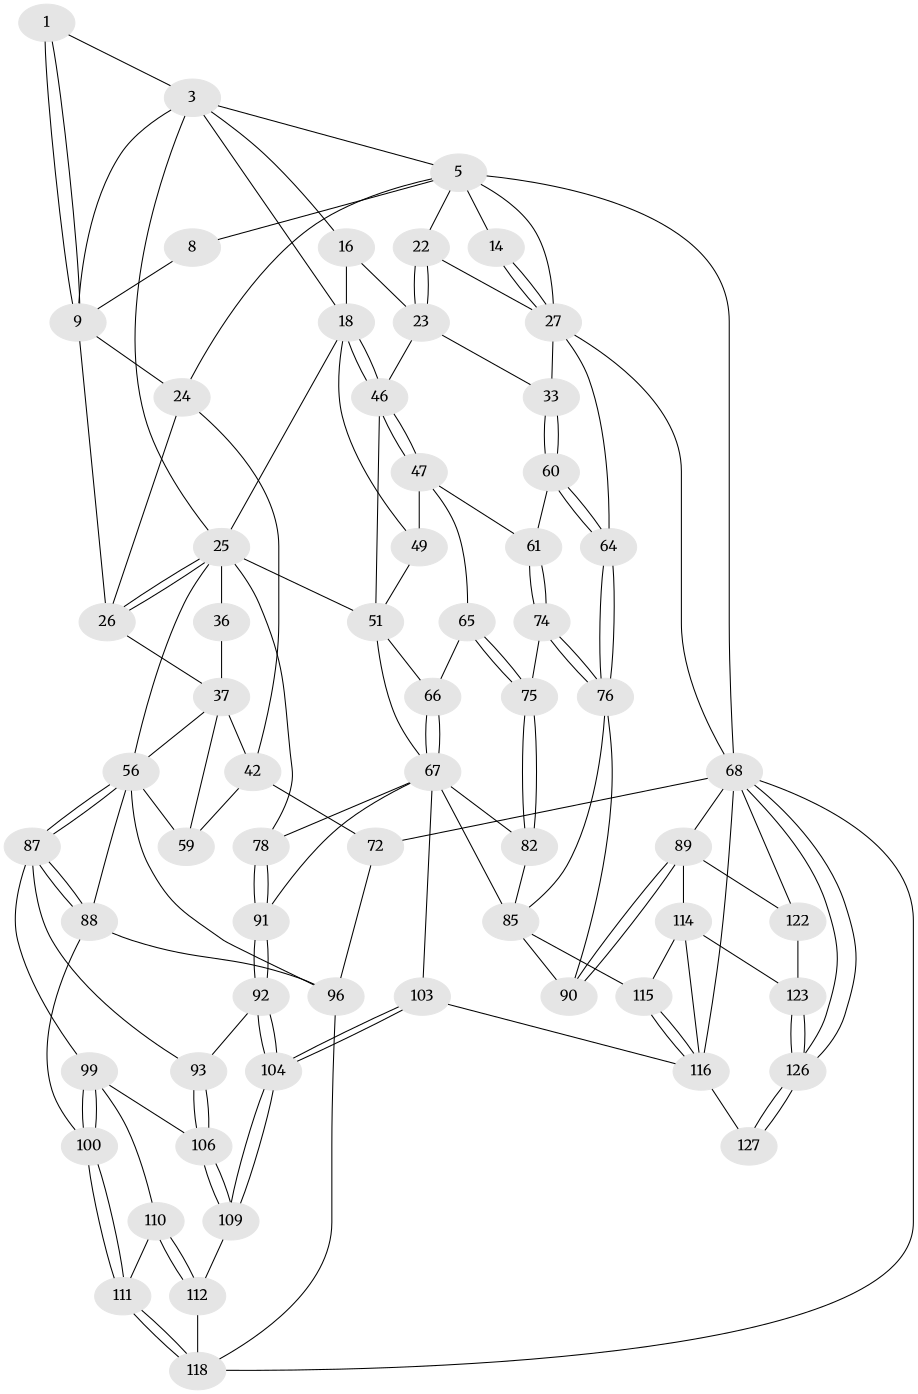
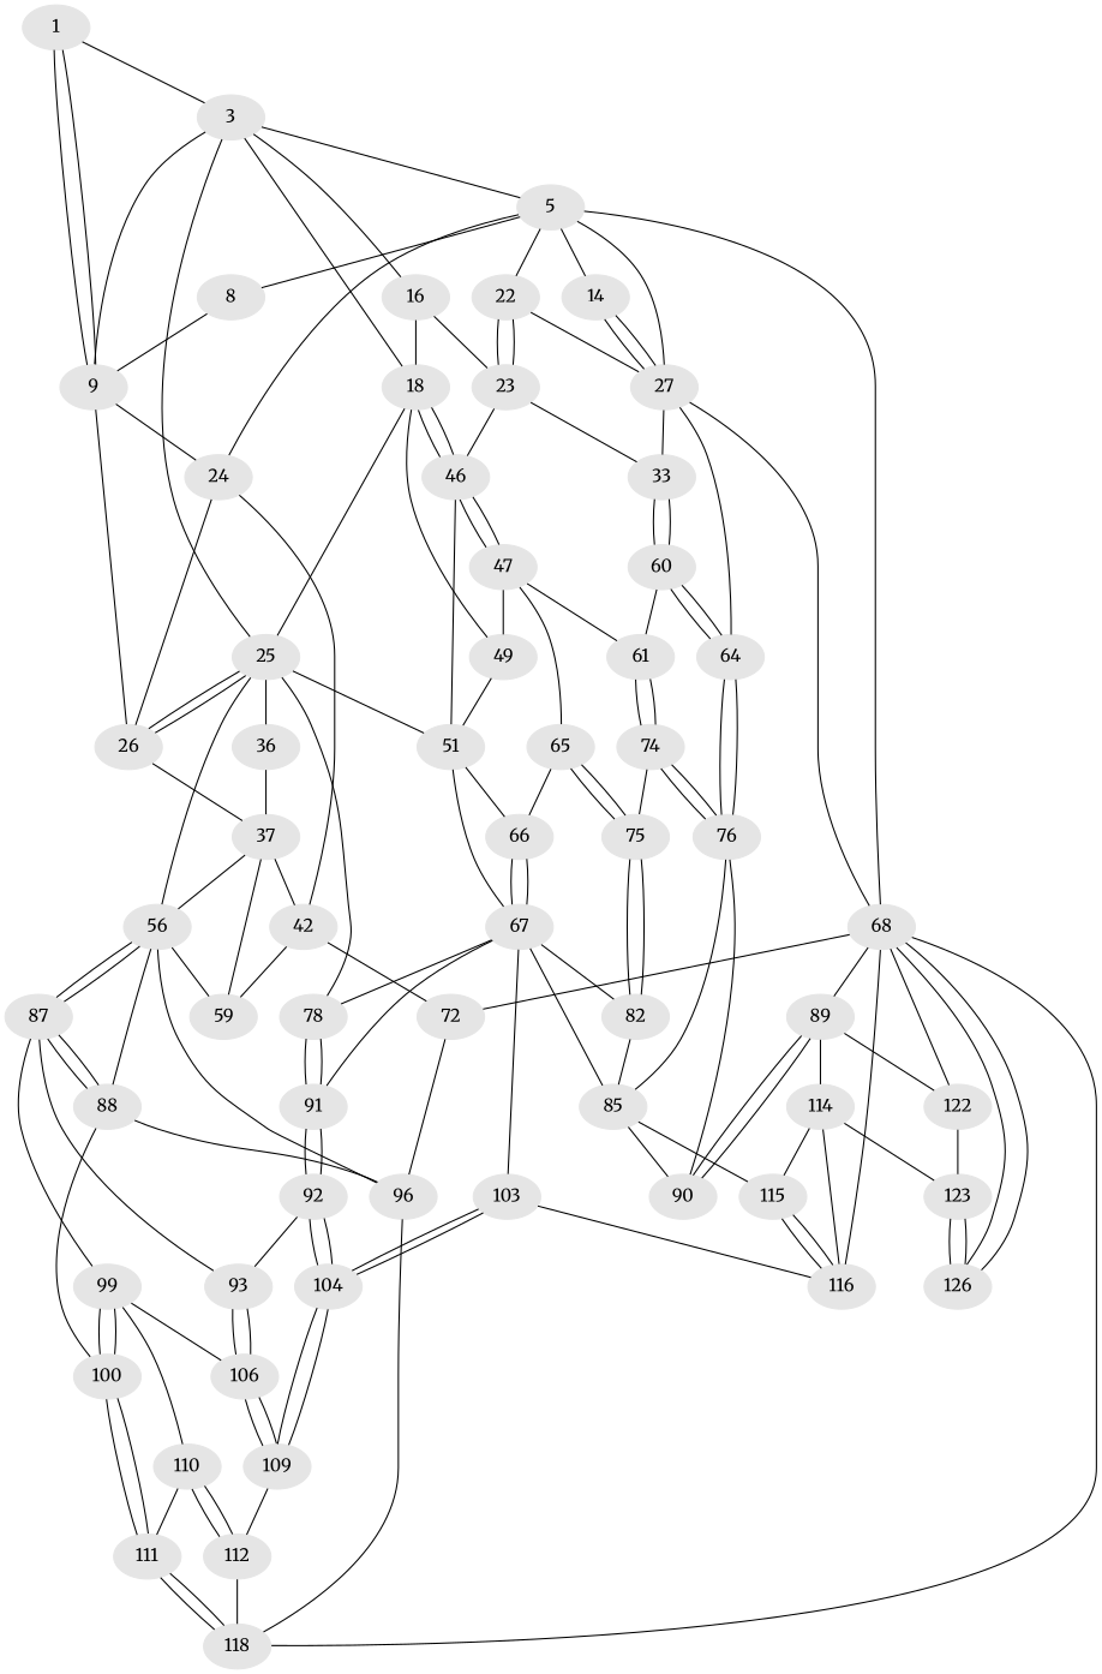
  graph {
    fontname=Merriweather
    node [color=gray90 fontname=Merriweather style=filled]
    edge [fontname=Merriweather]
    1 [super="+2"]
    3 [super="+4+13"]
    9 [super="+12+10"]
    5 [super="+6+15"]
    16 [super="+17"]
    18 [super="+19"]
    25 [super="+35"]
    24 [super="+29"]
    26 [super="+28"]
    8
    14
    22
    27 [super="+30"]
    68 [super="+69+73"]
    23 [super="+32"]
    46
    49
    51 [super="+52"]
    36 [super="+41"]
    56 [super="+57"]
    78
    n22 [label=42 super="+71"]
    33
    64
    72
    89 [super="+113"]
    116 [super="+121+117"]
    118 [super="+119"]
    122
    126
    37 [super="+42"]
    47 [super="+48"]
    66
    67 [super="+77"]
    60
    59 [super="+81"]
    87 [super="+94"]
    88 [super="+98"]
    96 [super="+97"]
    91
    76 [super="+84"]
    61
    65
    74
    75
    82
    85 [super="+107+86"]
    103
    93
    99 [super="+105"]
    100
    90
    115
    92
    104
    114 [super="+120"]
-   127
    123
    106
    110
    111
    109
    112
    1 -- 3
    1 -- 9 [weight=2]
    1 -- 9
    3 -- 9
    3 -- 5
    3 -- 16
    3 -- 18
    3 -- 25
    9 -- 24
    9 -- 26
    5 -- 24
    5 -- 8
    5 -- 14 [weight=2]
    5 -- 22
    5 -- 27
    5 -- 68
    16 -- 18
    16 -- 23 [weight=2]
    18 -- 25
    18 -- 46
    18 -- 46
    18 -- 49
    25 -- 26
    25 -- 26
    25 -- 51
    25 -- 36 [weight=2]
    25 -- 56
    25 -- 78
    24 -- 26
    24 -- n22
    26 -- 37
    8 -- 9
    14 -- 27
    14 -- 27
    22 -- 27
    22 -- 23
    22 -- 23
    27 -- 68 [weight=2]
    27 -- 33
    27 -- 64
    68 -- 72
    68 -- 89
    68 -- 116
    68 -- 118
    68 -- 122
    68 -- 126
    68 -- 126
    23 -- 46
    23 -- 33
    46 -- 51 [weight=2]
    46 -- 47
    46 -- 47
    49 -- 51
    51 -- 66
    51 -- 67
    36 -- 37 [weight=2]
    56 -- 59 [weight=2]
    56 -- 87
    56 -- 87
    56 -- 88
    56 -- 96
    78 -- 91
    78 -- 91
    n22 -- 72
    n22 -- 59
    33 -- 60
    33 -- 60
    64 -- 76
    64 -- 76
    72 -- 96
    89 -- 122
    89 -- 90
    89 -- 90
    89 -- 114
-   116 -- 127 [weight=2]
    122 -- 123
-   126 -- 127
-   126 -- 127
    37 -- 56
    37 -- n22
    37 -- 59
    47 -- 49
    47 -- 61
    47 -- 65
    66 -- 67
    66 -- 67
    67 -- 78
    67 -- 91
    67 -- 82
    67 -- 85
    67 -- 103
    60 -- 64
    60 -- 64
    60 -- 61
    87 -- 88
    87 -- 88
    87 -- 93
    87 -- 99
    88 -- 96
    88 -- 100
    96 -- 118
    91 -- 92
    91 -- 92
    76 -- 85
    76 -- 90
    61 -- 74
    61 -- 74
    65 -- 66
    65 -- 75
    65 -- 75
    74 -- 76
    74 -- 76
    74 -- 75
    75 -- 82
    75 -- 82
    82 -- 85
    85 -- 90
    85 -- 115
    103 -- 116
    103 -- 104
    103 -- 104
    93 -- 106
    93 -- 106
    99 -- 100
    99 -- 100
    99 -- 106
    99 -- 110
    100 -- 111
    100 -- 111
    115 -- 116
    115 -- 116
    92 -- 93
    92 -- 104
    92 -- 104
    104 -- 109
    104 -- 109
    114 -- 116
    114 -- 115
    114 -- 123
    123 -- 126
    123 -- 126
    106 -- 109
    106 -- 109
    110 -- 111
    110 -- 112
    110 -- 112
    111 -- 118
    111 -- 118
    109 -- 112
    112 -- 118
  }
